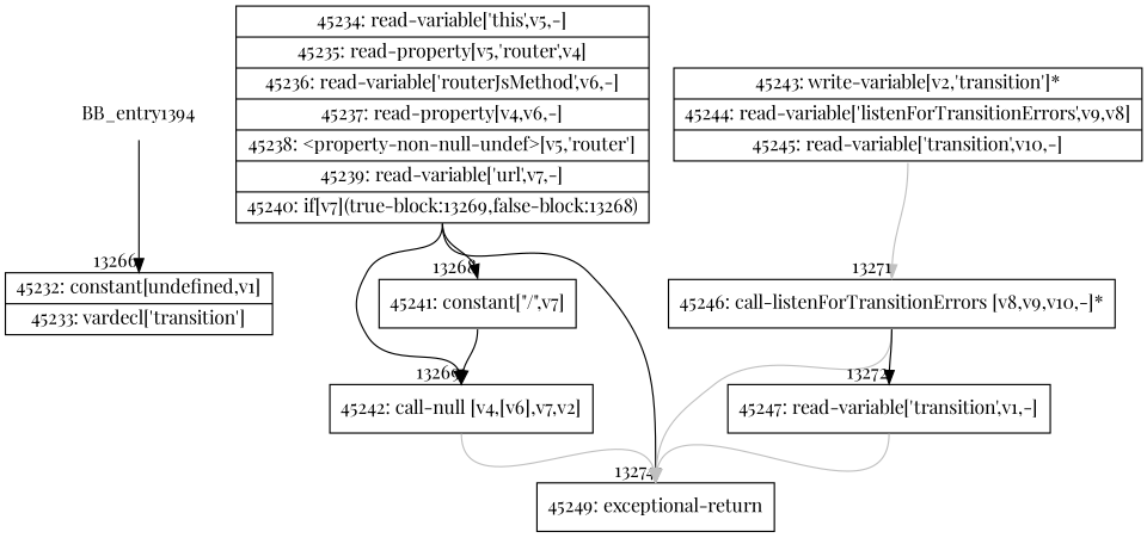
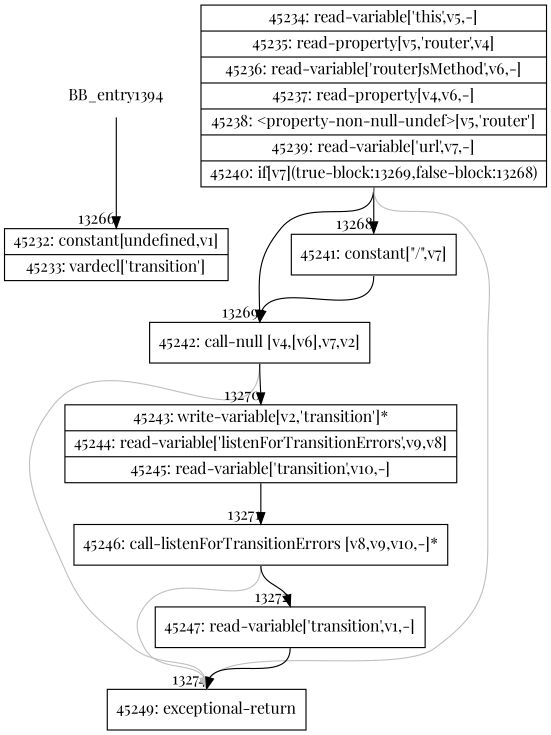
  digraph {
    fontname="Playfair Display"
    rankdir=TD
    node [fontname="Playfair Display" shape=record]
    edge [fontname="Playfair Display" headport=n tailport=s]
    n1 [label=BB_entry1394 shape=none]
    n2 [label="{45232: constant[undefined,v1]|45233: vardecl['transition']}"]
    n3 [label="{45234: read-variable['this',v5,-]|45235: read-property[v5,'router',v4]|45236: read-variable['routerJsMethod',v6,-]|45237: read-property[v4,v6,-]|45238: \<property-non-null-undef\>[v5,'router']|45239: read-variable['url',v7,-]|45240: if[v7](true-block:13269,false-block:13268)}"]
    n4 [label="{45242: call-null [v4,[v6],v7,v2]}"]
    n5 [label="{45241: constant[\"/\",v7]}"]
    n6 [label="{45249: exceptional-return}"]
    n7 [label="{45243: write-variable[v2,'transition']*|45244: read-variable['listenForTransitionErrors',v9,v8]|45245: read-variable['transition',v10,-]}"]
    n8 [label="{45246: call-listenForTransitionErrors [v8,v9,v10,-]*}"]
    n9 [label="{45247: read-variable['transition',v1,-]}"]
    n1 -> n2 [headlabel="    13266"]
    n3 -> n4 [headlabel="      13269"]
    n3 -> n5 [headlabel="      13268"]
-   n3 -> n6 [color=black headlabel="      13274"]
+   n3 -> n6 [color=gray headlabel="      13274"]
    n4 -> n6 [color=gray]
+   n4 -> n7 [headlabel="      13270"]
    n5 -> n4
-   n7 -> n8 [headlabel="      13271" color=gray]
+   n7 -> n8 [headlabel="      13271"]
    n8 -> n6 [color=gray]
    n8 -> n9 [headlabel="      13272"]
-   n9 -> n6 [color=gray]
+   n9 -> n6 [color=black]
  }
